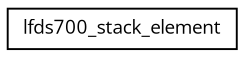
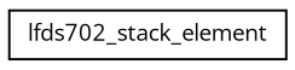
  digraph {
    rankdir=LR
    fontname="Open Sans"
-   n1 [color=black fillcolor=white fontname="Open Sans" fontsize=10 height=0.2 label=lfds700_stack_element shape=record style=filled width=0.4]
+   n1 [color=black fillcolor=white fontname="Open Sans" fontsize=10 height=0.2 label=lfds702_stack_element shape=record style=filled width=0.4]
  }
